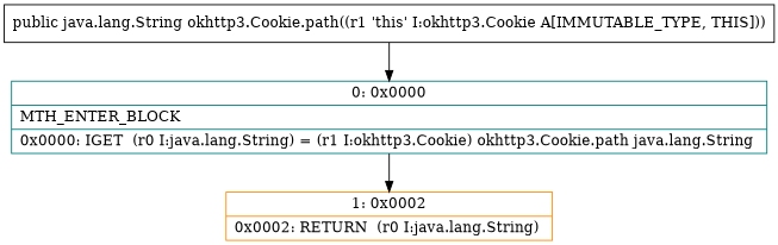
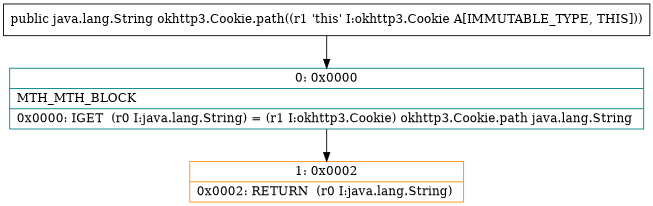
  digraph {
    node [shape=record]
    edge [arrowhead=normal]
-   n1 [label="{0\:\ 0x0000|MTH_ENTER_BLOCK\l|0x0000: IGET  (r0 I:java.lang.String) = (r1 I:okhttp3.Cookie) okhttp3.Cookie.path java.lang.String \l}" color=teal]
+   n1 [label="{0\:\ 0x0000|MTH_MTH_BLOCK\l|0x0000: IGET  (r0 I:java.lang.String) = (r1 I:okhttp3.Cookie) okhttp3.Cookie.path java.lang.String \l}" color=teal]
    n2 [label="{1\:\ 0x0002|0x0002: RETURN  (r0 I:java.lang.String) \l}" color=darkorange]
    n3 [label="{public java.lang.String okhttp3.Cookie.path((r1 'this' I:okhttp3.Cookie A[IMMUTABLE_TYPE, THIS])) }" color=black]
    n1 -> n2
    n3 -> n1
  }
